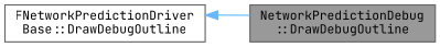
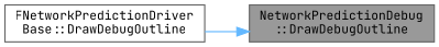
  digraph {
    rankdir=RL
    fontname="JetBrains Mono"
    node [fontname="JetBrains Mono" fontsize=10 shape=box style=filled]
    n1 [color=gray40 fillcolor=grey60 fontcolor=black height=0.2 label="NetworkPredictionDebug\l::DrawDebugOutline" width=0.4]
    n2 [color=grey40 fillcolor=white height=0.2 label="FNetworkPredictionDriver\lBase::DrawDebugOutline" width=0.4]
-   n2 -> n1 [color=steelblue1 dir=back fontname="JetBrains Mono" fontsize=10 labelfontname=Helvetica labelfontsize=10 style=solid]
+   n1 -> n2 [color=steelblue1 dir=back fontname="JetBrains Mono" fontsize=10 labelfontname=Helvetica labelfontsize=10 style=solid]
  }
